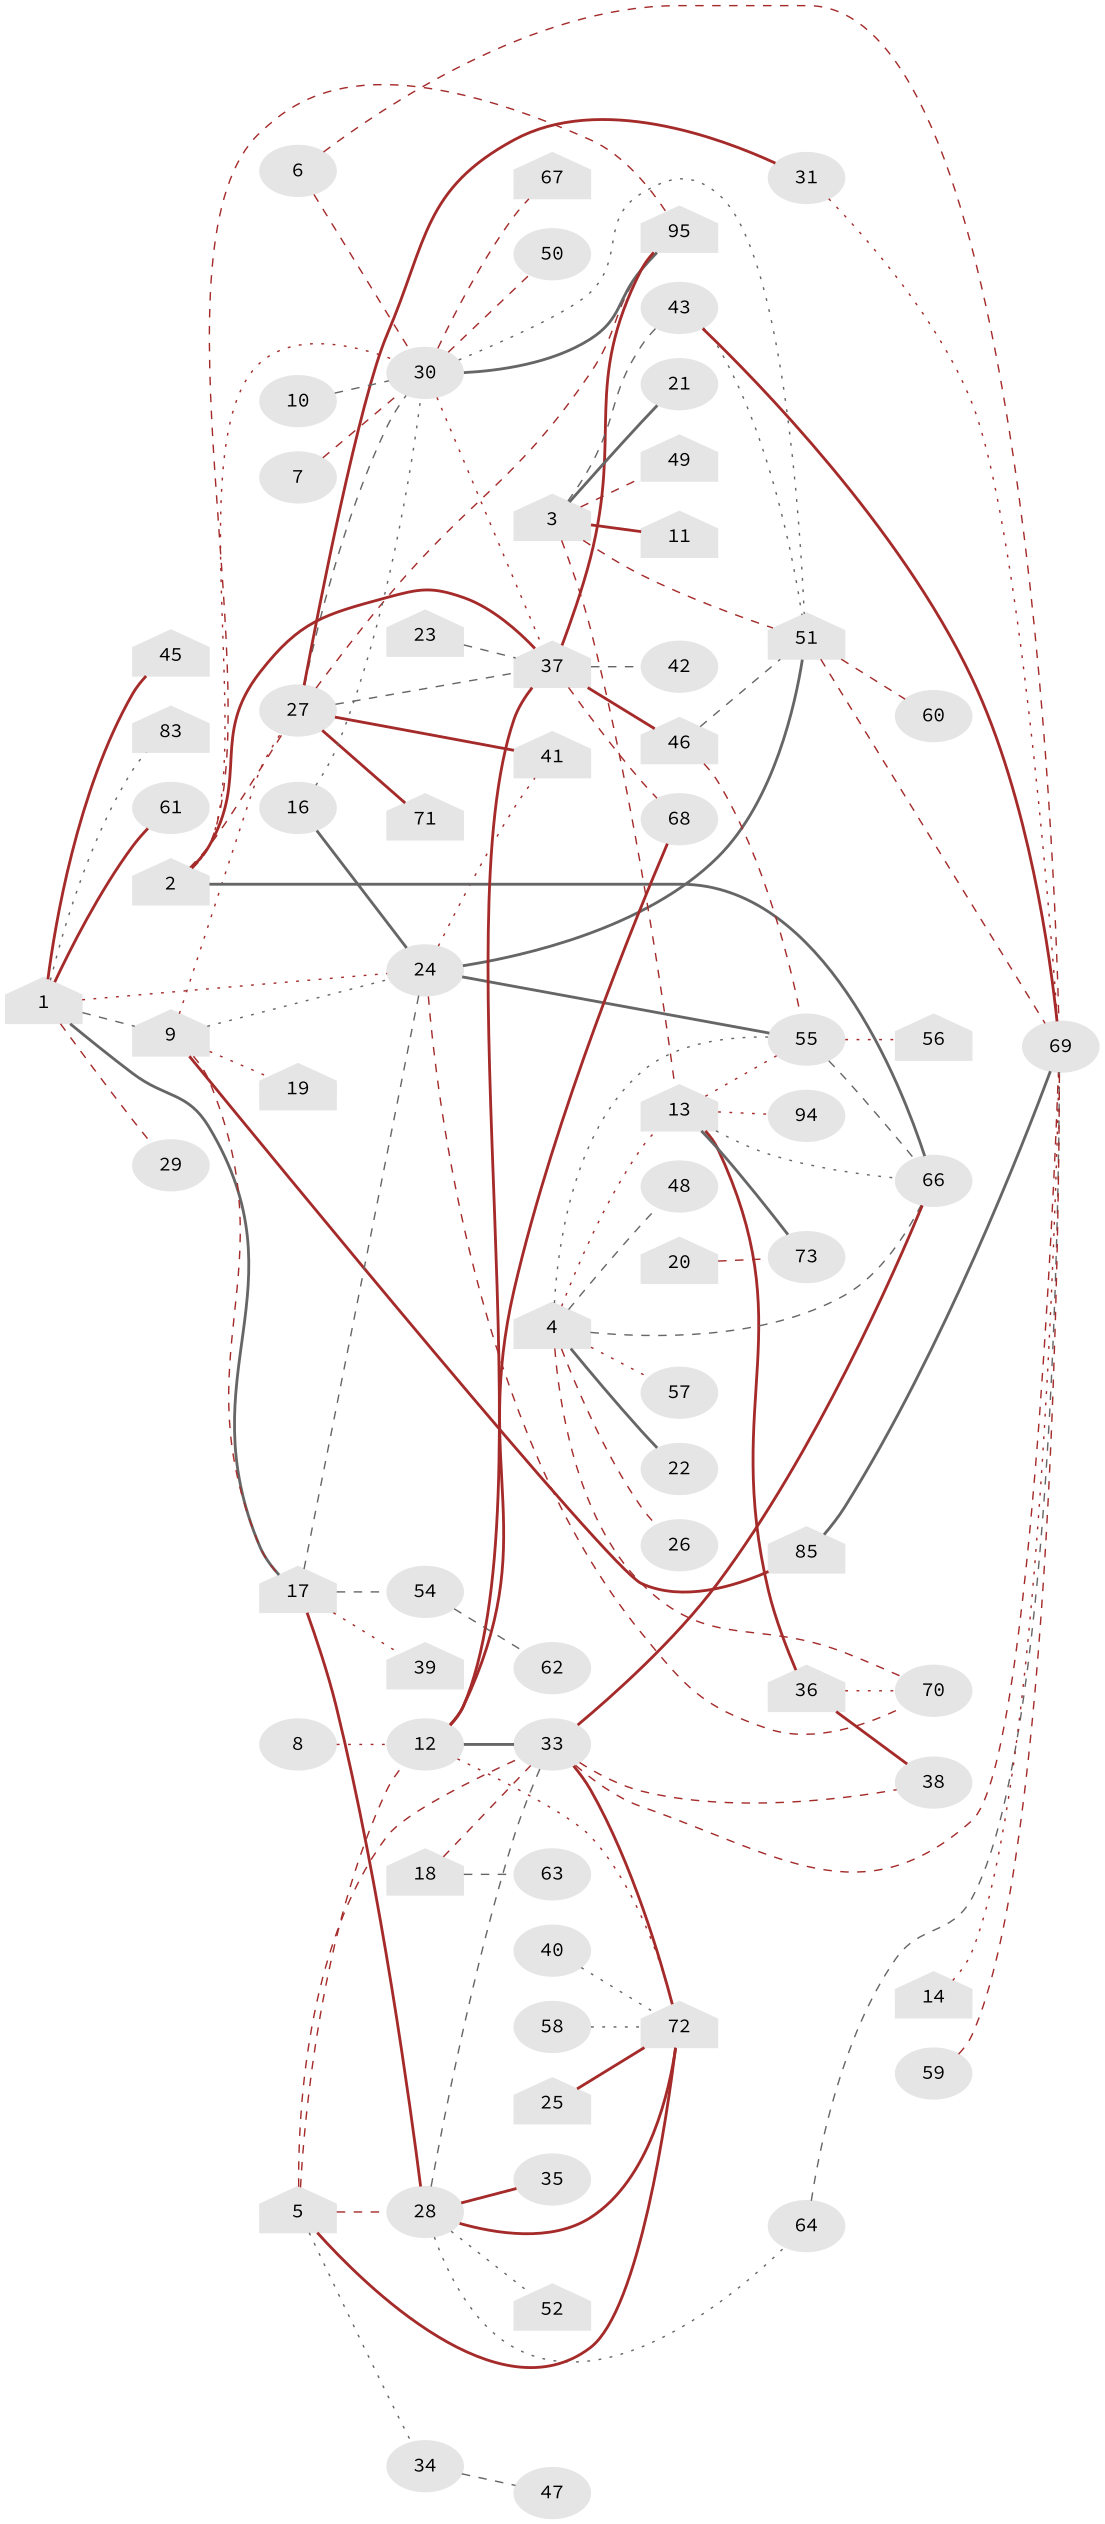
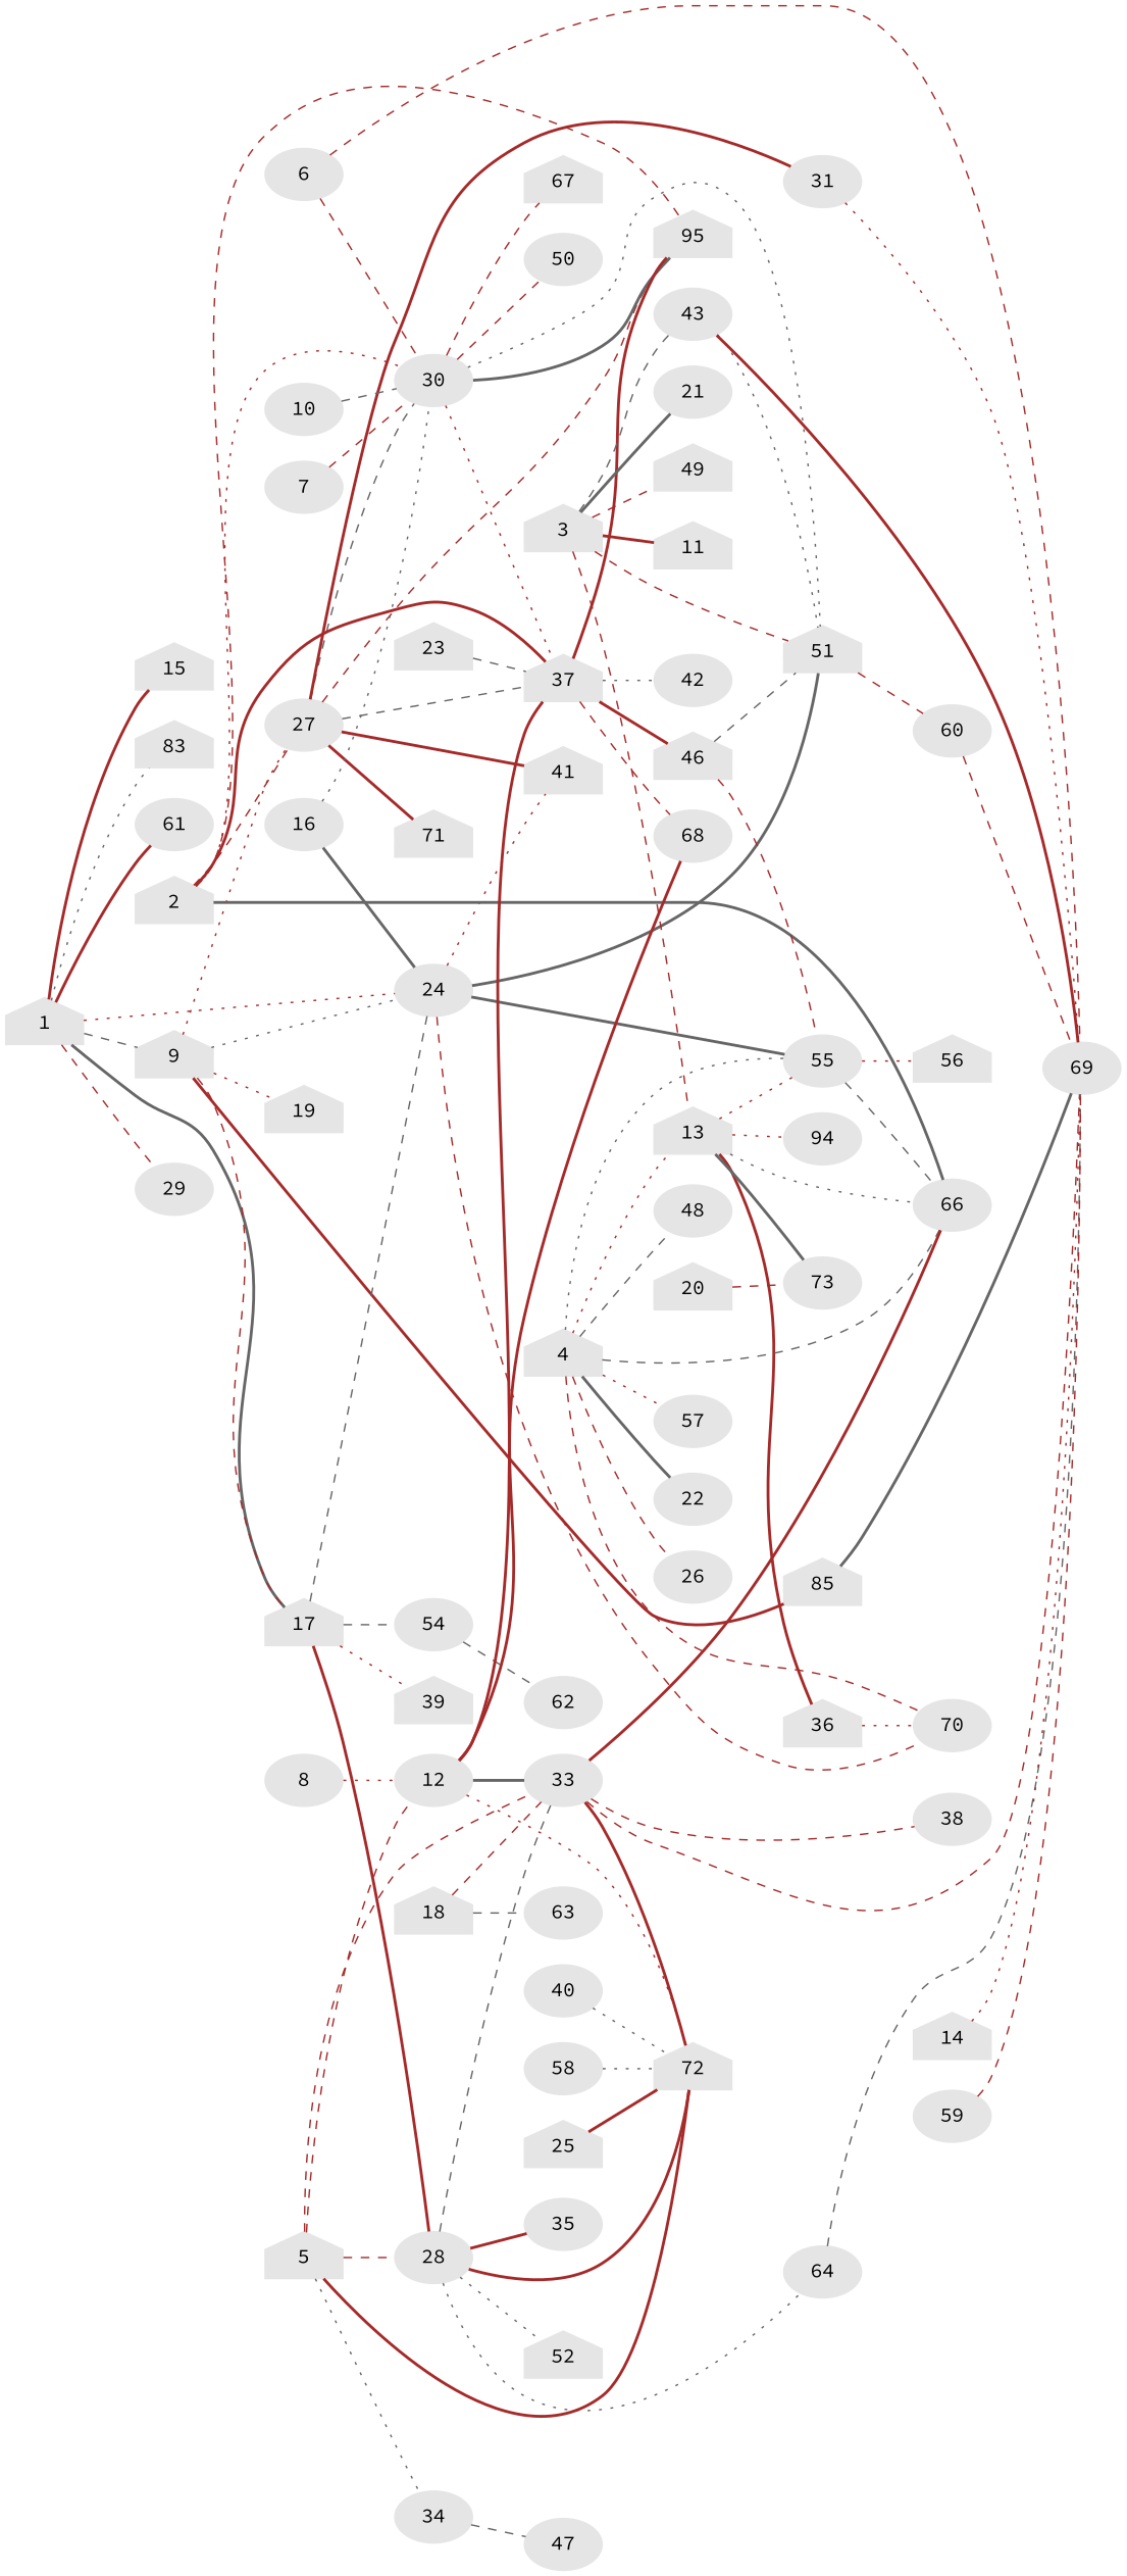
  graph {
    fontname="Source Code Pro"
    rankdir=LR
    node [color=gray90 fontname="Source Code Pro" shape=ellipse style=filled]
    edge [color=brown fontname="Source Code Pro" style=dashed weight=1.0]
    1 [shape=house]
    9 [shape=house]
    17 [shape=house]
    24
    29
-   45 [shape=house]
+   45 [shape=house label=15]
    n7 [label=83 shape=house]
    61
    27
    n10 [label=85 shape=house]
    19 [shape=house]
    28
    39 [shape=house]
    54
    51 [shape=house]
    55
    70
    41 [shape=house]
    2 [shape=house]
    30
    37 [shape=house]
    n22 [label=95 shape=house]
    66
    31
    71 [shape=house]
    50
    67 [shape=house]
    68
    42
    46 [shape=house]
    3 [shape=house]
    11 [shape=house]
    13 [shape=house]
    21
    43
    49 [shape=house]
    36 [shape=house]
    n38 [label=94]
    73
    69
    60
    4 [shape=house]
    22
    26
    48
    57
    56 [shape=house]
    5 [shape=house]
    12
    33
    34
    72 [shape=house]
    35
    52 [shape=house]
    64
    38
    47
    6
    7
    8
    10
    14 [shape=house]
    16
    62
    18 [shape=house]
    63
    20 [shape=house]
    23 [shape=house]
    25 [shape=house]
    40
    58
    59
    1 -- 9 [color=gray40 weight=2.0]
    1 -- 17 [color=gray40 style=bold weight=2.0]
    1 -- 24 [style=dotted weight=2.0]
    1 -- 29
    1 -- 45 [style=bold]
    1 -- n7 [color=gray40 style=dotted]
    1 -- 61 [style=bold]
    9 -- 17
    9 -- 24 [color=gray40 style=dotted]
    9 -- 27 [style=dotted]
    9 -- n10 [style=bold]
    9 -- 19 [style=dotted]
    17 -- 24 [color=gray40]
    17 -- 28 [style=bold]
    17 -- 39 [style=dotted]
    17 -- 54 [color=gray40]
    24 -- 51 [color=gray40 style=bold]
    24 -- 55 [color=gray40 style=bold]
    24 -- 70
    24 -- 41 [style=dotted]
    27 -- 41 [style=bold]
    27 -- 30 [color=gray40]
    27 -- 37 [color=gray40]
    27 -- n22
    27 -- 31 [style=bold]
    27 -- 71 [style=bold]
    n10 -- 69 [color=gray40 style=bold]
    28 -- 33 [color=gray40]
    28 -- 72 [style=bold]
    28 -- 35 [style=bold]
    28 -- 52 [color=gray40 style=dotted]
    28 -- 64 [color=gray40 style=dotted]
    54 -- 62 [color=gray40]
-   51 -- 69
+   60 -- 69
    51 -- 60
    55 -- 66 [color=gray40]
    55 -- 56 [style=dotted]
    2 -- 27
    2 -- 30 [style=dotted]
    2 -- 37 [style=bold]
    2 -- n22
    2 -- 66 [color=gray40 style=bold weight=2.0]
    30 -- 51 [color=gray40 style=dotted]
    30 -- 37 [style=dotted]
    30 -- n22 [color=gray40 style=bold]
    30 -- 50
    30 -- 67
    37 -- n22 [style=bold]
    37 -- 68
-   37 -- 42 [color=gray40]
+   37 -- 42 [color=gray40 style=dotted]
    37 -- 46 [style=bold]
    31 -- 69 [style=dotted]
    46 -- 51 [color=gray40]
    46 -- 55
    3 -- 51 [weight=2.0]
    3 -- 11 [style=bold]
    3 -- 13
    3 -- 21 [color=gray40 style=bold]
    3 -- 43 [color=gray40 weight=2.0]
    3 -- 49
    13 -- 55 [style=dotted]
    13 -- 66 [color=gray40 style=dotted]
    13 -- 36 [style=bold]
    13 -- n38 [style=dotted]
    13 -- 73 [color=gray40 style=bold]
    43 -- 51 [color=gray40 style=dotted]
    43 -- 69 [style=bold]
    36 -- 70 [style=dotted]
-   36 -- 38 [style=bold]
    4 -- 55 [color=gray40 style=dotted weight=2.0]
    4 -- 70
    4 -- 66 [color=gray40 weight=2.0]
    4 -- 13 [style=dotted weight=2.0]
    4 -- 22 [color=gray40 style=bold]
    4 -- 26
    4 -- 48 [color=gray40]
    4 -- 57 [style=dotted]
    5 -- 28
    5 -- 12
    5 -- 33
    5 -- 34 [color=gray40 style=dotted]
    5 -- 72 [style=bold]
    12 -- 37 [style=bold]
    12 -- 68 [style=bold]
    12 -- 33 [color=gray40 style=bold]
    12 -- 72 [style=dotted]
    33 -- 66 [style=bold]
    33 -- 69
    33 -- 72 [style=bold]
    33 -- 38
    34 -- 47 [color=gray40]
    64 -- 69 [color=gray40]
    6 -- 30
    6 -- 69
    7 -- 30
    8 -- 12 [style=dotted]
    10 -- 30 [color=gray40]
    14 -- 69 [style=dotted]
    16 -- 24 [color=gray40 style=bold]
    16 -- 30 [color=gray40 style=dotted]
    18 -- 33
    18 -- 63 [color=gray40]
    20 -- 73
    23 -- 37 [color=gray40]
    25 -- 72 [style=bold]
    40 -- 72 [color=gray40 style=dotted]
    58 -- 72 [color=gray40 style=dotted]
    59 -- 69
  }
